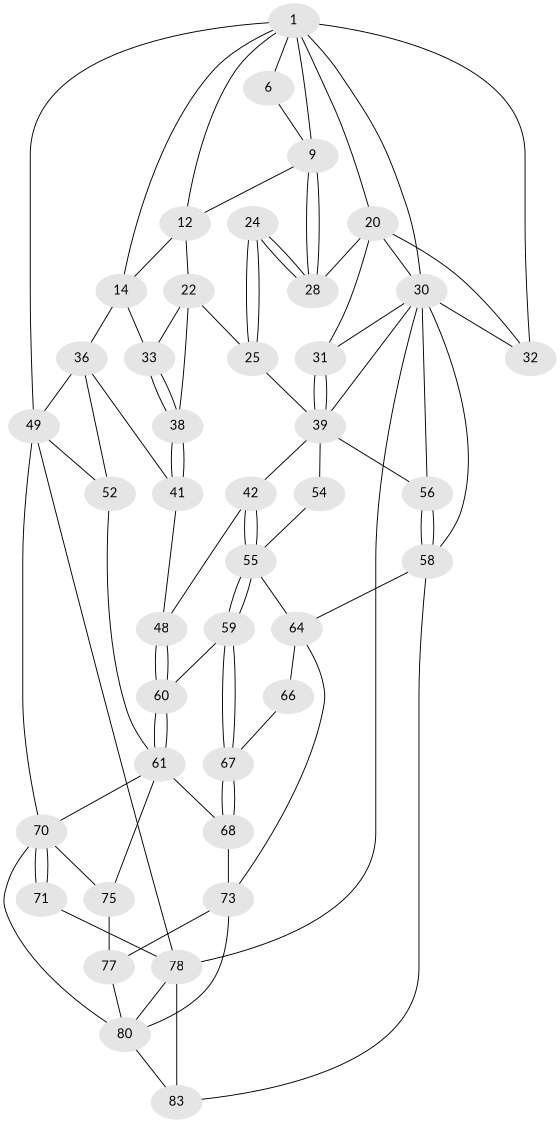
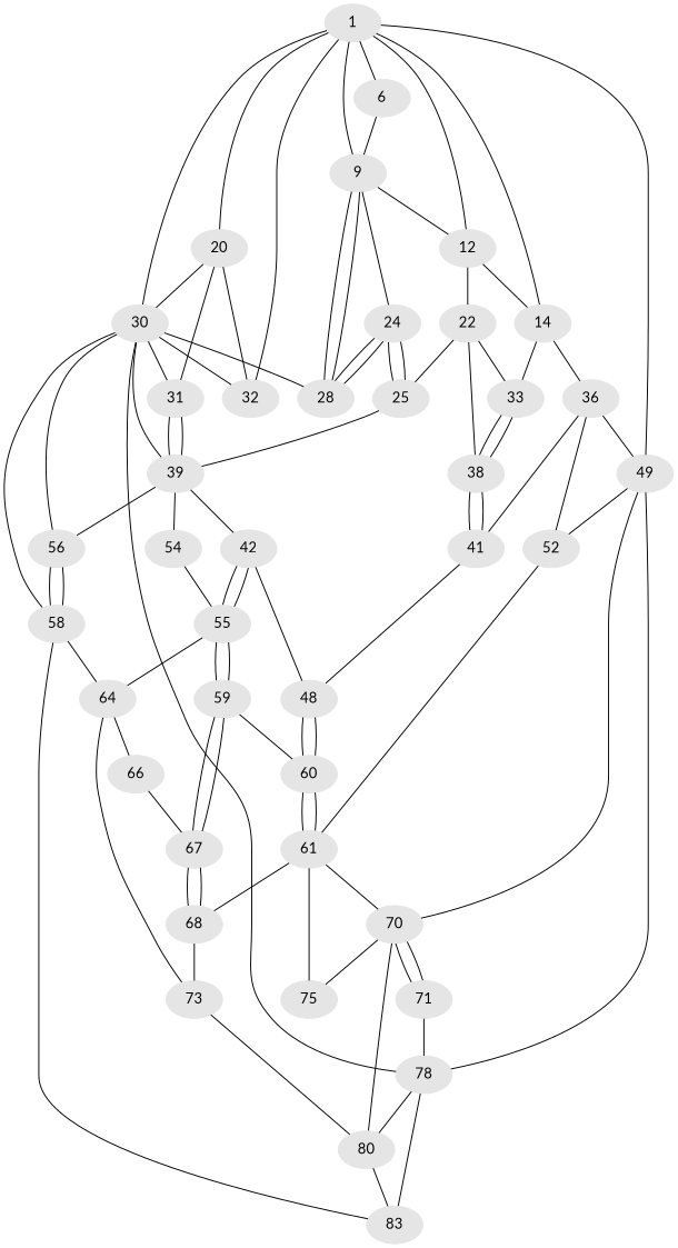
  graph {
    fontname=Lato
    node [color=gray90 fontname=Lato style=filled]
    edge [fontname=Lato]
    1 [super="+8+2"]
    n2 [label=6]
    9 [super="+10"]
    12 [super="+13+17"]
    14 [super="+34+15"]
    20 [super="+29+21"]
    30 [super="+43"]
    32
    49 [super="+50"]
    24
    28
    22 [super="+23+26"]
    33
    36 [super="+42+37"]
    31
    39 [super="+40+45"]
    56
    58 [super="+63"]
    78 [super="+79+84"]
    52
    70 [super="+76"]
    25
    38
    41
    n25 [label=42]
    54
    64 [super="+72+65"]
    83
    80 [super="+82+81"]
    48
    61 [super="+69+62"]
    55
    60
    59
    71
    68
    75
    66
    73 [super="+74"]
    67
-   77
    1 -- n2
    1 -- 9
    1 -- 12
    1 -- 14
    1 -- 20 [weight=2]
    1 -- 30
    1 -- 32
    1 -- 49 [weight=2]
    n2 -- 9
    9 -- 12
+   9 -- 24
    9 -- 28
    9 -- 28
    12 -- 14
    12 -- 22 [weight=2]
    14 -- 33
    14 -- 36 [weight=2]
    20 -- 30
    20 -- 32
-   20 -- 28
+   30 -- 28
    20 -- 31
    30 -- 32
    30 -- 31
    30 -- 39
    30 -- 56
    30 -- 58
    30 -- 78
    49 -- 78
    49 -- 52
    49 -- 70
    24 -- 28
    24 -- 28
    24 -- 25
    24 -- 25
    22 -- 33
    22 -- 25
    22 -- 38
    33 -- 38
    33 -- 38
    36 -- 49
    36 -- 52
    36 -- 41
    31 -- 39
    31 -- 39
    39 -- 56
    39 -- n25
    39 -- 54
    56 -- 58
    56 -- 58
    58 -- 64
    58 -- 83
    78 -- 83 [weight=2]
    78 -- 80
    52 -- 61
    70 -- 80
    70 -- 71
    70 -- 71
    70 -- 75
    25 -- 39
    38 -- 41
    38 -- 41
    41 -- 48
    n25 -- 48
    n25 -- 55
    n25 -- 55
    54 -- 55
    64 -- 66 [weight=2]
    64 -- 73
    80 -- 83
    48 -- 60
    48 -- 60
    61 -- 70
    61 -- 68
    61 -- 75
    55 -- 64
    55 -- 59
    55 -- 59
    60 -- 61
    60 -- 61
    59 -- 60
    59 -- 67
    59 -- 67
    71 -- 78
    68 -- 73
-   75 -- 77
    66 -- 67
    73 -- 80
-   73 -- 77
    67 -- 68
    67 -- 68
-   77 -- 80
  }
